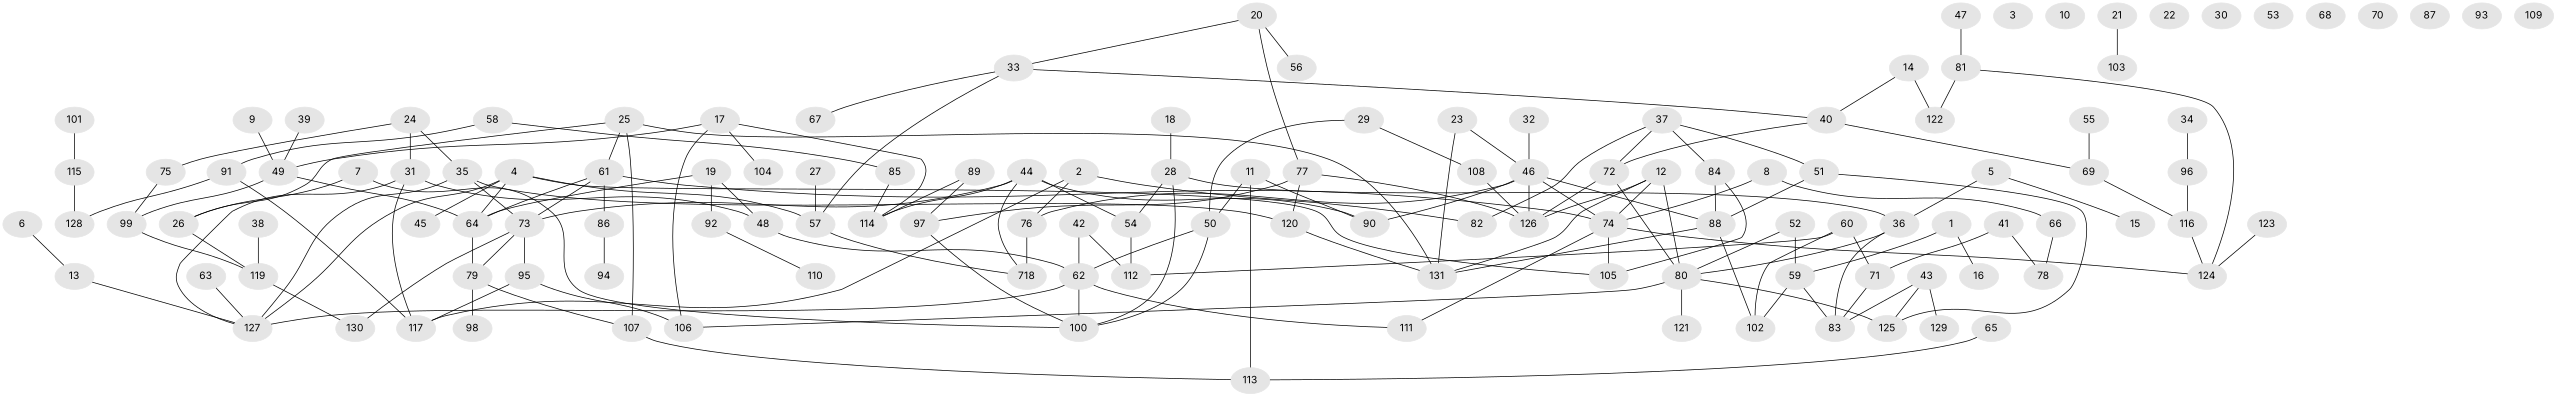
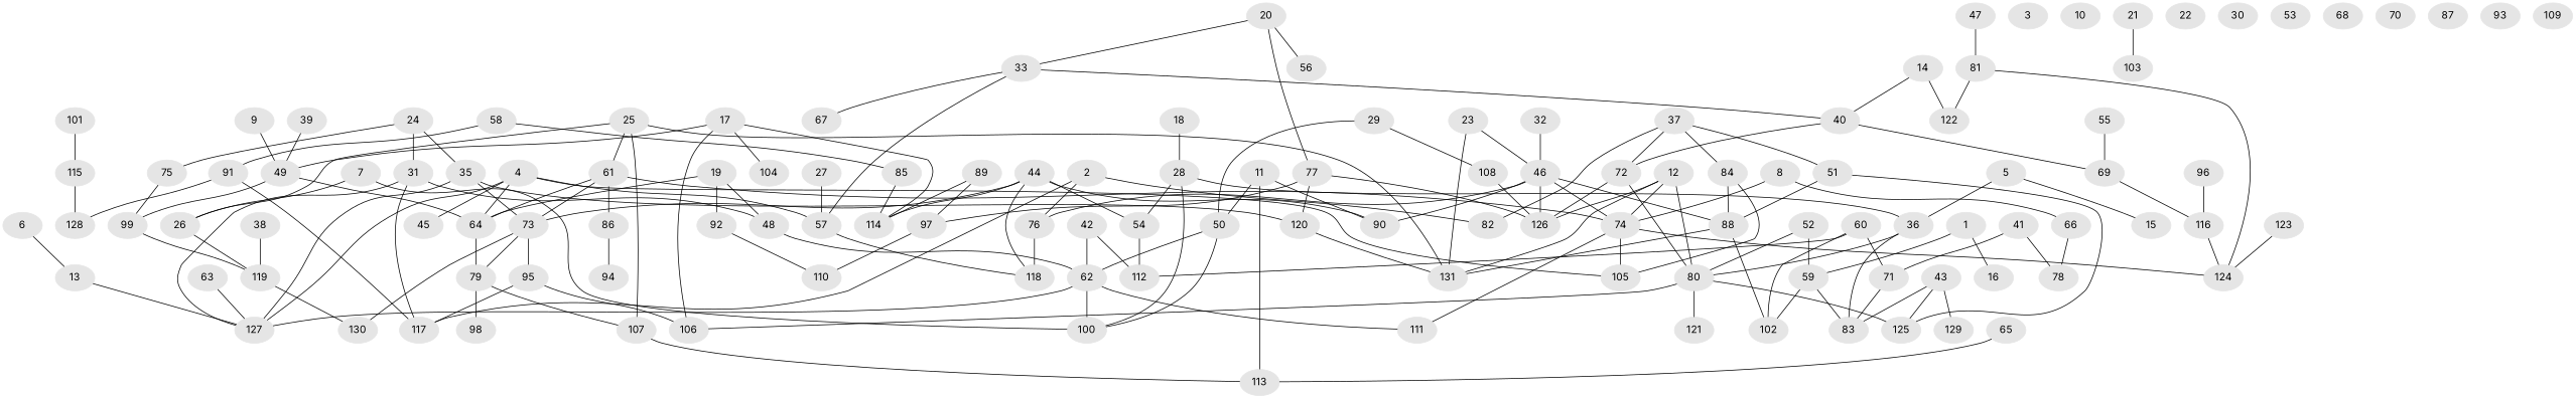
  graph {
    fontname=Inter
    node [color=gray90 fontname=Inter style=filled]
    edge [fontname=Inter]
    1
    16
    59
    83
    102
    2
    76
    82
    117
-   118 [label=718]
+   118
    3
    4
    45
    57
    64
    105
    127
    79
    5
    15
    36
    80
    6
    13
    7
    26
    100
    119
    8
    66
    74
    78
    111
    124
    9
    49
    99
    10
    11
    50
    90
    113
    62
    12
    126
    131
    106
    125
    121
    14
    40
    122
    72
    69
    17
    104
    114
    18
    28
    54
    19
    48
    92
    110
    20
    33
    56
    77
    67
    120
    97
    21
    103
    22
    23
    46
    88
    24
    31
    35
    75
    73
    25
    61
    107
    86
    130
    27
    112
    29
    108
    30
    32
-   34
    96
    116
    95
    37
    51
    84
    38
    39
    41
    71
    42
    43
    129
    44
    47
    81
    52
    53
    55
    58
    85
    91
    128
    60
    94
    63
    98
    65
    68
    70
    87
    89
    93
    101
    115
    109
    123
    1 -- 16
    1 -- 59
    59 -- 83
    59 -- 102
    2 -- 76
    2 -- 82
    2 -- 117
    76 -- 118
    4 -- 45
    4 -- 57
    4 -- 64
    4 -- 105
    4 -- 127
    57 -- 118
    64 -- 79
    79 -- 107
    79 -- 98
    5 -- 15
    5 -- 36
    36 -- 83
    36 -- 80
    80 -- 106
    80 -- 125
    80 -- 121
    6 -- 13
    13 -- 127
    7 -- 26
    7 -- 100
    26 -- 119
    119 -- 130
    8 -- 66
    8 -- 74
    66 -- 78
    74 -- 105
    74 -- 111
    74 -- 124
    9 -- 49
    49 -- 64
    49 -- 99
    99 -- 119
    11 -- 50
    11 -- 90
    11 -- 113
    50 -- 100
    50 -- 62
    62 -- 127
    62 -- 100
    62 -- 111
    12 -- 80
    12 -- 74
    12 -- 126
    12 -- 131
    14 -- 40
    14 -- 122
    40 -- 72
    40 -- 69
    72 -- 80
    72 -- 126
    69 -- 116
    17 -- 49
    17 -- 106
    17 -- 104
    17 -- 114
    18 -- 28
    28 -- 36
    28 -- 100
    28 -- 54
    54 -- 112
    19 -- 64
    19 -- 48
    19 -- 92
    48 -- 62
    92 -- 110
    20 -- 33
    20 -- 56
    20 -- 77
    33 -- 57
    33 -- 40
    33 -- 67
    77 -- 126
    77 -- 120
    77 -- 97
    120 -- 131
-   97 -- 100
+   97 -- 110
    21 -- 103
    23 -- 131
    23 -- 46
    46 -- 76
    46 -- 74
    46 -- 90
    46 -- 126
    46 -- 88
    88 -- 102
    88 -- 131
    24 -- 31
    24 -- 35
    24 -- 75
    31 -- 117
    31 -- 127
    31 -- 48
    35 -- 127
    35 -- 120
    35 -- 73
    75 -- 99
    73 -- 79
    73 -- 130
    73 -- 95
    25 -- 26
    25 -- 131
    25 -- 61
    25 -- 107
    61 -- 64
    61 -- 74
    61 -- 73
    61 -- 86
    107 -- 113
    86 -- 94
    27 -- 57
    29 -- 50
    29 -- 108
    108 -- 126
    32 -- 46
-   34 -- 96
    96 -- 116
    116 -- 124
    95 -- 117
    95 -- 106
    37 -- 82
    37 -- 72
    37 -- 51
    37 -- 84
    51 -- 125
    51 -- 88
    84 -- 105
    84 -- 88
    38 -- 119
    39 -- 49
    41 -- 78
    41 -- 71
    71 -- 83
    42 -- 62
    42 -- 112
    43 -- 83
    43 -- 125
    43 -- 129
    44 -- 118
    44 -- 90
    44 -- 114
    44 -- 54
    44 -- 73
    47 -- 81
    81 -- 124
    81 -- 122
    52 -- 59
    52 -- 80
    55 -- 69
    58 -- 85
    58 -- 91
    85 -- 114
    91 -- 117
    91 -- 128
    60 -- 102
    60 -- 112
    60 -- 71
    63 -- 127
    65 -- 113
    89 -- 114
    89 -- 97
    101 -- 115
    115 -- 128
    123 -- 124
  }
